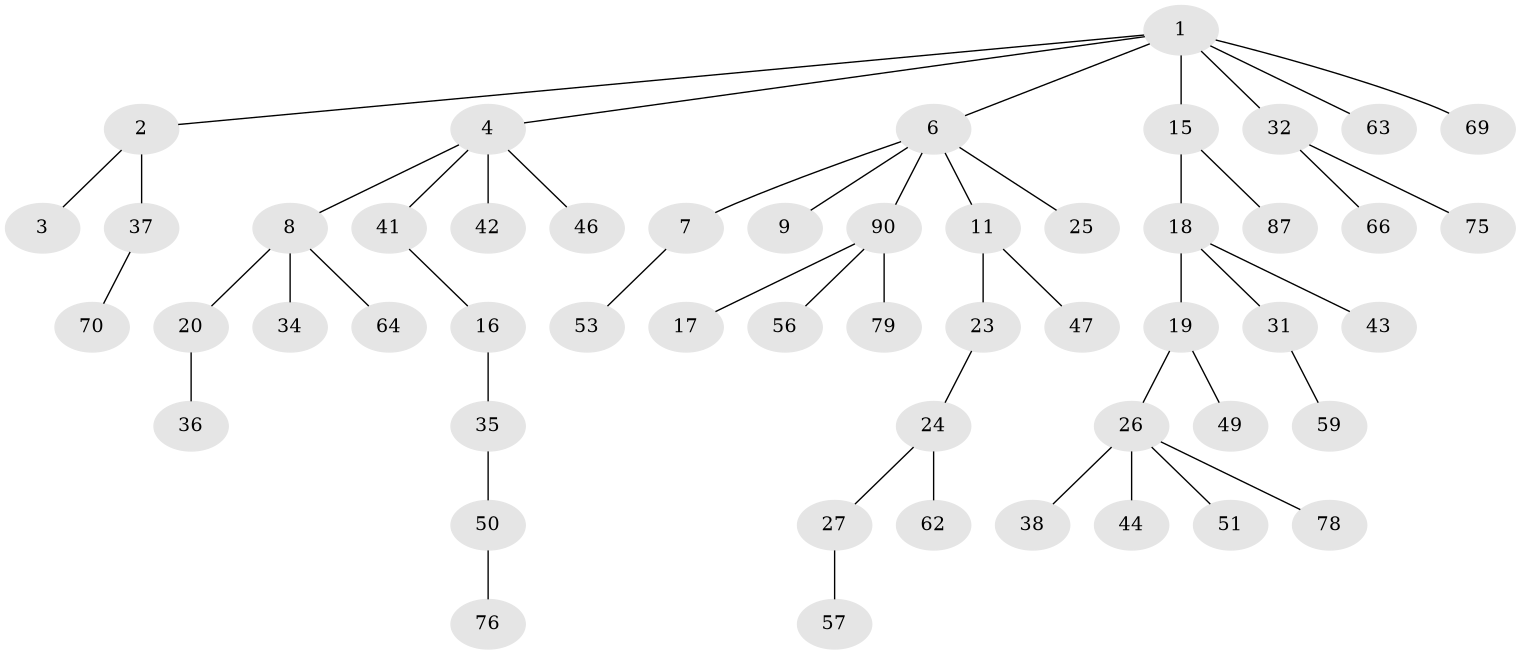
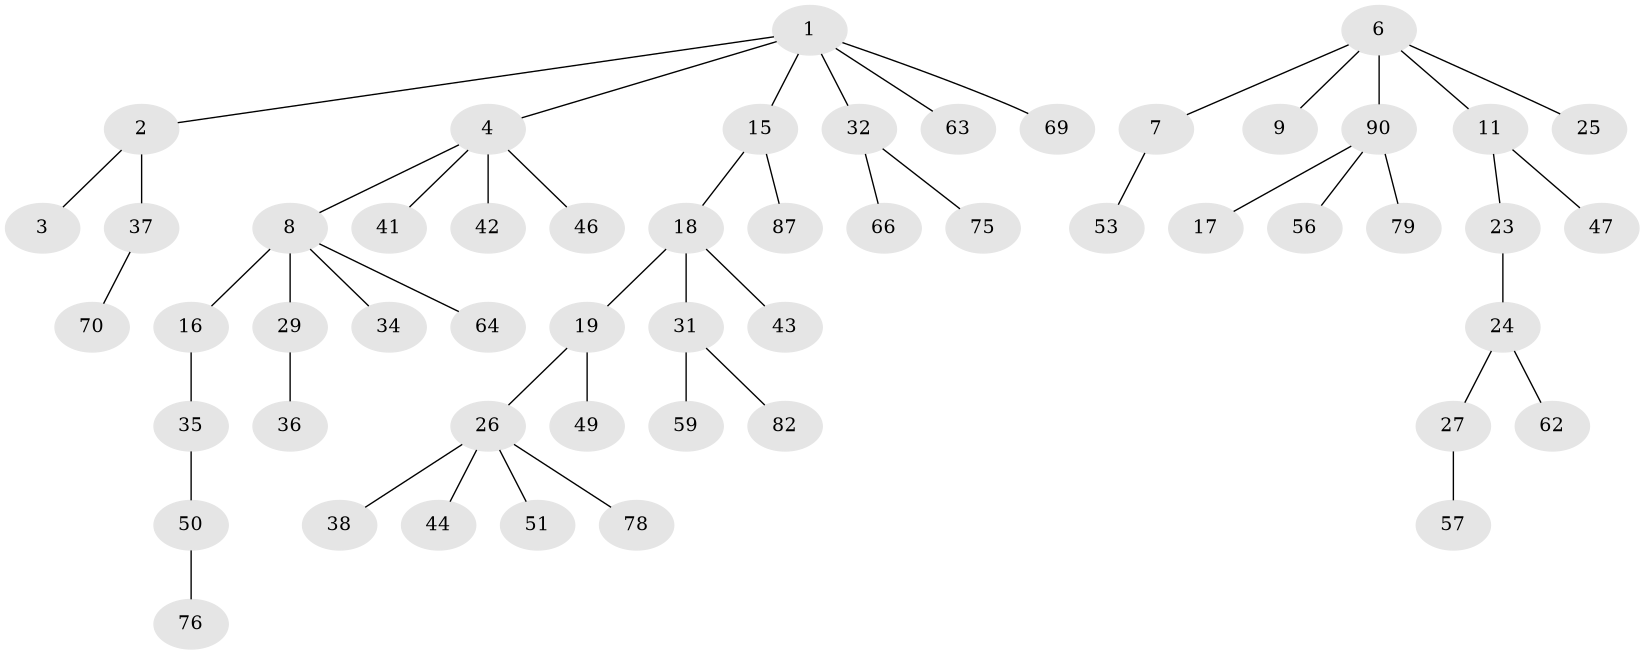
  graph {
    fontname="DejaVu Serif"
    node [color=gray90 fontname="DejaVu Serif" style=filled]
    edge [fontname="DejaVu Serif"]
    1 [super="+5"]
    2 [super="+14"]
    4 [super="+12"]
    6 [super="+72"]
    15 [super="+71"]
    32 [super="+39"]
    63 [super="+65"]
    n8 [label=69]
    3
    37
    8 [super="+13"]
    41 [super="+52"]
    42 [super="+45"]
    46 [super="+69"]
    7
    9
    n17 [label=90 super="+55"]
    11 [super="+58"]
    25
    18 [super="+21"]
    87
    66 [super="+85"]
    75
    70 [super="+73"]
    16 [super="+30"]
-   20 [super="+22"]
+   20 [super="+22" label=29]
    34
    64
    53 [super="+54"]
    17 [super="+40"]
    56
    79
    23 [super="+61"]
    47 [super="+83"]
    35 [super="+84"]
    36 [super="+81"]
    24 [super="+29"]
    19
    31 [super="+74"]
    43
    50
    26 [super="+28"]
    49 [super="+67"]
    59
+   82
    38 [super="+48"]
    44 [super="+86"]
    51
    78
    27 [super="+33"]
    62 [super="+76"]
    57
    n53 [label=76]
    1 -- 2
    1 -- 4
-   1 -- 6
    1 -- 15
    1 -- 32
    1 -- 63
    1 -- n8
    2 -- 3
    2 -- 37
    4 -- 8
    4 -- 41
    4 -- 42
    4 -- 46
    6 -- 7
    6 -- 9
    6 -- n17
    6 -- 11
    6 -- 25
    15 -- 18
    15 -- 87
    32 -- 66
    32 -- 75
    37 -- 70
-   41 -- 16
+   8 -- 16
    8 -- 20
    8 -- 34
    8 -- 64
    7 -- 53
    n17 -- 17
    n17 -- 56
    n17 -- 79
    11 -- 23
    11 -- 47
    18 -- 19
    18 -- 31
    18 -- 43
    16 -- 35
    20 -- 36
    23 -- 24
    35 -- 50
    24 -- 27
    24 -- 62
    19 -- 26
    19 -- 49
    31 -- 59
+   31 -- 82
    50 -- n53
    26 -- 38
    26 -- 44
    26 -- 51
    26 -- 78
    27 -- 57
  }
